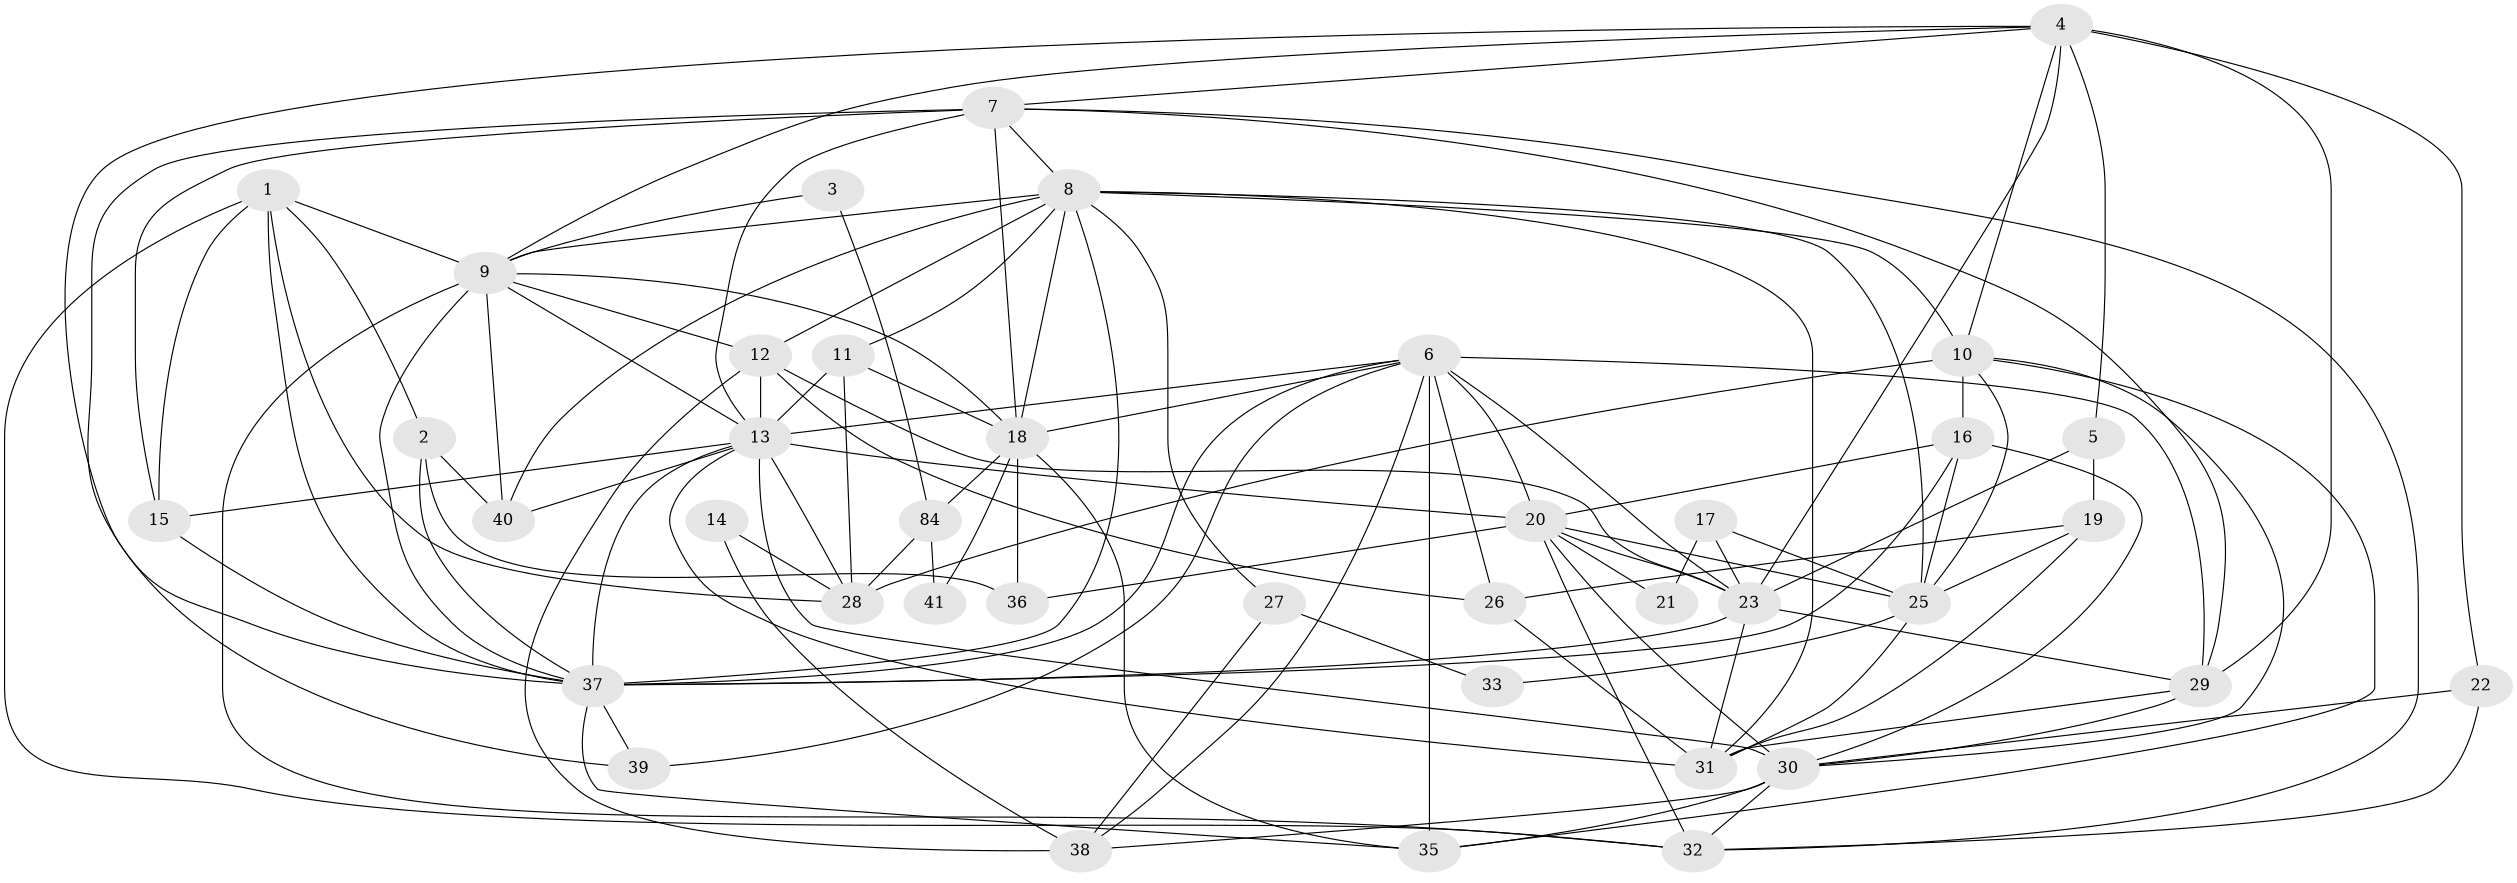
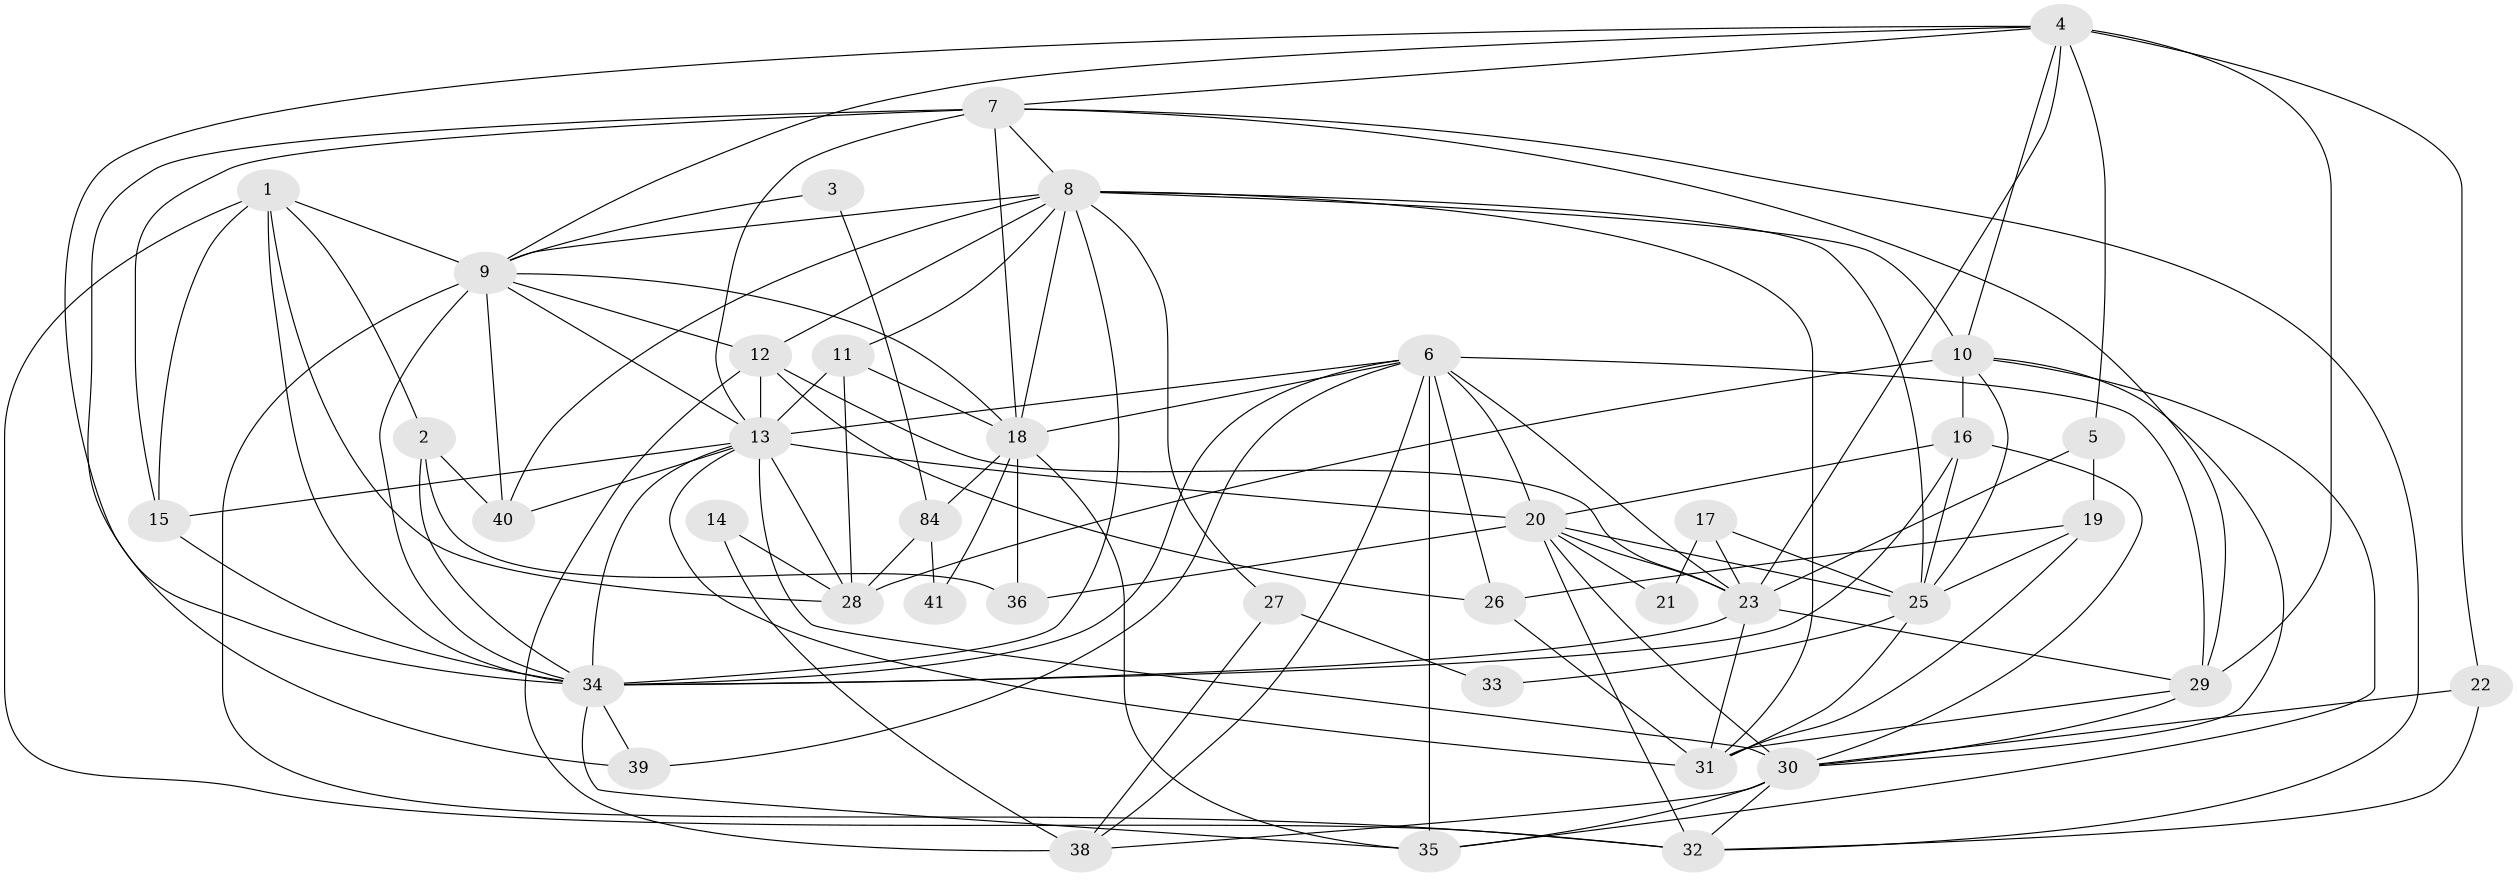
  graph {
    node [color=gray90 style=filled]
    edge [weight=1.0]
    1
    2
    9
    15
    28
    32
-   34 [label=37]
+   34
    36
    40
    13
    18
    12
    35
    39
    3
    n16 [label=84]
    41
    4
    5
    7
    10
    22
    23
    29
    19
    8
    25
    16
    30
    31
    26
    6
    20
    38
    21
    11
    27
    33
    14
    17
    1 -- 2
    1 -- 9
    1 -- 15
    1 -- 28
    1 -- 32
    1 -- 34
    2 -- 34
    2 -- 36
    2 -- 40
    9 -- 32 [weight=2.0]
    9 -- 34
    9 -- 40
    9 -- 13
    9 -- 18
    9 -- 12
    15 -- 34 [weight=2.0]
    34 -- 35
    34 -- 39
    13 -- 15
    13 -- 28
    13 -- 34 [weight=2.0]
    13 -- 40
    13 -- 30 [weight=4.0]
    13 -- 31
    13 -- 20 [weight=2.0]
    18 -- 36
    18 -- 35 [weight=2.0]
    18 -- n16
    18 -- 41
    12 -- 13 [weight=2.0]
    12 -- 23
    12 -- 26
    12 -- 38
    3 -- 9
    3 -- n16
    n16 -- 28
    n16 -- 41
    4 -- 9
    4 -- 34
    4 -- 5
    4 -- 7
    4 -- 10
    4 -- 22
    4 -- 23 [weight=2.0]
    4 -- 29
    5 -- 23
    5 -- 19
    7 -- 15 [weight=2.0]
    7 -- 32
    7 -- 13
    7 -- 18 [weight=3.0]
    7 -- 39
    7 -- 29
    7 -- 8 [weight=2.0]
    10 -- 28
    10 -- 35
    10 -- 25
    10 -- 16
    10 -- 30
    22 -- 32
    22 -- 30
    23 -- 34
    23 -- 29
    23 -- 31
    29 -- 30
    29 -- 31 [weight=3.0]
    19 -- 25
    19 -- 31
    19 -- 26
    8 -- 9
    8 -- 34
    8 -- 40
    8 -- 18
    8 -- 12
    8 -- 10
    8 -- 25
    8 -- 31
    8 -- 11
    8 -- 27
    25 -- 31
    25 -- 33
    16 -- 34
    16 -- 25
    16 -- 30
    16 -- 20
    30 -- 32 [weight=2.0]
    30 -- 35
    30 -- 38
    26 -- 31
    6 -- 34
    6 -- 13
    6 -- 18
    6 -- 35 [weight=2.0]
    6 -- 39
    6 -- 23
    6 -- 29
    6 -- 26
    6 -- 20
    6 -- 38
    20 -- 32
    20 -- 36
    20 -- 23
    20 -- 25
    20 -- 30
    20 -- 21
    11 -- 28
    11 -- 13 [weight=2.0]
    11 -- 18
    27 -- 38
    27 -- 33
    14 -- 28 [weight=2.0]
    14 -- 38
    17 -- 23
    17 -- 25
    17 -- 21
  }
